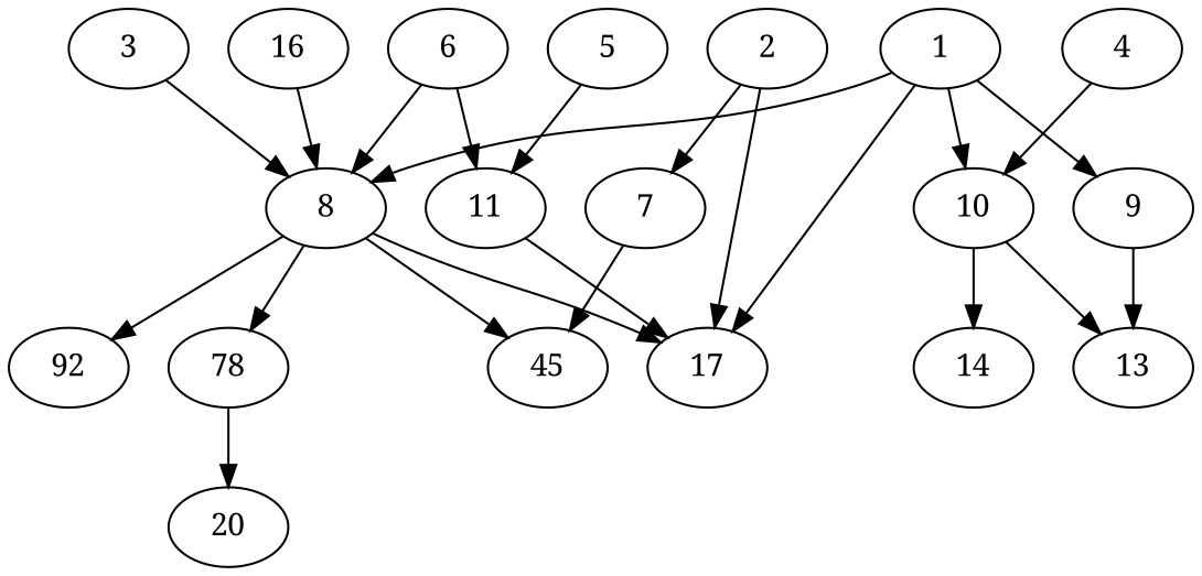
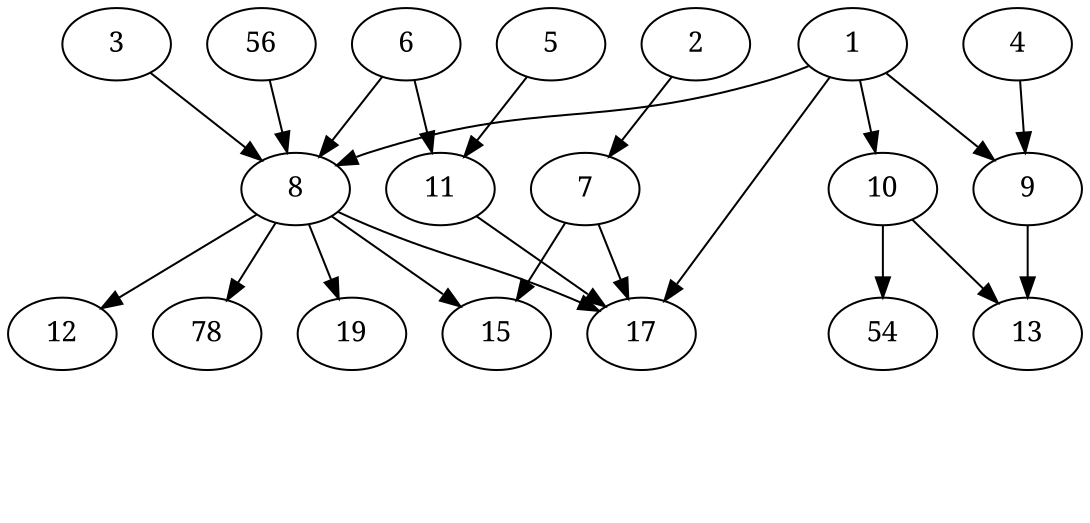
  digraph {
    fontname="Noto Serif"
    node [alpha=0.16 fontname="Noto Serif"]
    edge [fontname="Noto Serif"]
    1 [expect_size=7629824]
    8 [alpha=0.11 expect_size=8566784]
    9 [alpha=0.03 expect_size=32252928]
    10 [alpha=0.13 expect_size=46662656]
    17 [alpha=0.15 expect_size=34105344]
-   15 [alpha=0.09 expect_size=27760640 label=45]
-   12 [alpha=0.18 expect_size=11916288 label=92]
+   15 [alpha=0.09 expect_size=27760640]
+   12 [alpha=0.18 expect_size=11916288]
    n8 [alpha=0.11 expect_size=25259008 label=78]
+   19 [alpha=0.12 expect_size=51471360]
    13 [alpha=0.02 expect_size=39539712]
-   14 [alpha=0.15 expect_size=10448896]
-   16 [alpha=0.19 expect_size=24719360]
-   20 [expect_size=10501120]
+   14 [alpha=0.15 expect_size=10448896 label=54]
+   16 [alpha=0.19 expect_size=24719360 label=56]
    2 [alpha=0.12 expect_size=19875840]
    7 [expect_size=15293440]
    3 [alpha=0.08 expect_size=36385792]
    4 [alpha=0.07 expect_size=50061312]
    5 [alpha=0.19 expect_size=45440000]
    11 [alpha=0.11 expect_size=21404672]
    6 [alpha=0.04 expect_size=10379264]
    1 -> 8
    1 -> 9
    1 -> 10
    1 -> 17
    8 -> 17
    8 -> 15
    8 -> 12
    8 -> n8
+   8 -> 19
    9 -> 13
    10 -> 13
    10 -> 14
-   n8 -> 20
    16 -> 8
    2 -> 7
-   2 -> 17
+   7 -> 17
    7 -> 15
    3 -> 8
-   4 -> 10
+   4 -> 9
    5 -> 11
    11 -> 17
    6 -> 8
    6 -> 11
  }
